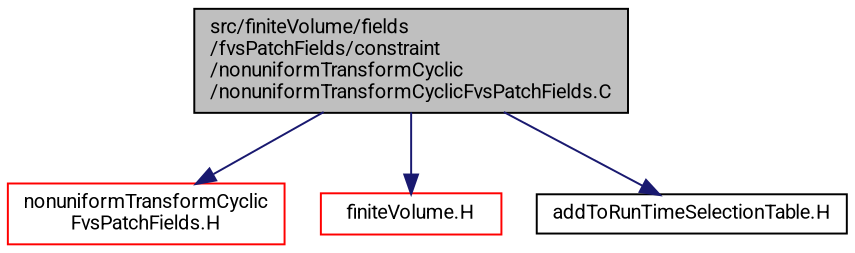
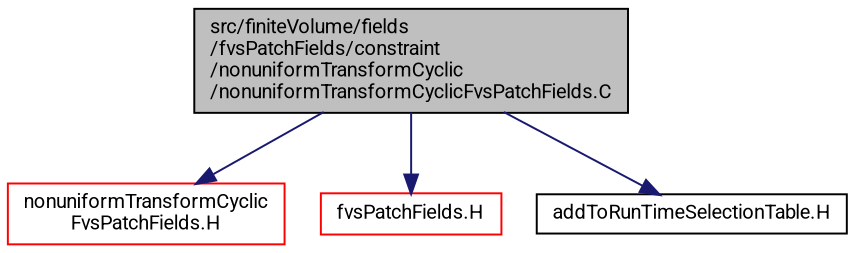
  digraph {
    fontname=Roboto
    node [color=black fontname=Roboto fontsize=10 shape=record]
    edge [color=midnightblue fontname=Roboto fontsize=10 labelfontname=FreeSans labelfontsize=10 style=solid]
    n1 [fillcolor=grey75 fontcolor=black height=0.2 label="src/finiteVolume/fields\l/fvsPatchFields/constraint\l/nonuniformTransformCyclic\l/nonuniformTransformCyclicFvsPatchFields.C" style=filled width=0.4]
    n2 [color=red height=0.2 label="nonuniformTransformCyclic\lFvsPatchFields.H" width=0.4]
-   n3 [color=red height=0.2 label="finiteVolume.H" width=0.4]
+   n3 [color=red height=0.2 label="fvsPatchFields.H" width=0.4]
    n4 [height=0.2 label="addToRunTimeSelectionTable.H" width=0.4]
    n1 -> n2
    n1 -> n3
    n1 -> n4
  }
